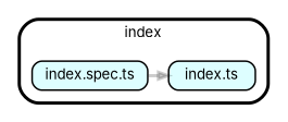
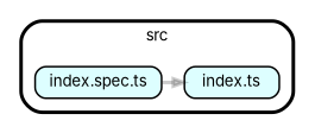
  strict digraph {
    compound=true
    fillcolor="#ffffff"
    fontname=Inter
    fontsize=9
    nodesep=0.16
    rankdir=LR
    ranksep=0.18
    splines=true
    style="rounded,bold,filled"
    node [color=black fillcolor="#ddfeff" fontcolor=black fontname=Inter fontsize=9 shape=box style="rounded, filled"]
    n1 [height=0.2 label=<index.spec.ts>]
    n2 [height=0.2 label=<index.ts>]
    subgraph cluster_1 {
-     label=index
+     label=src
      n1
      n2
    }
    n1 -> n2 [arrowhead=normal arrowsize=0.6 color="#00000033" fontname=Inter fontsize=9 penwidth=2.0]
  }
